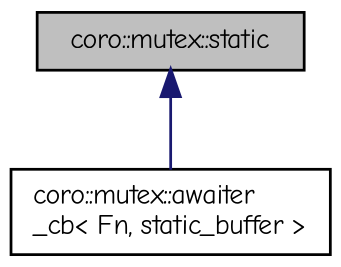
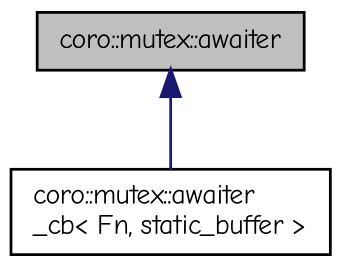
  digraph {
    fontname="Comic Neue"
    node [color=black fontname="Comic Neue" fontsize=10 shape=record style=filled]
-   n1 [fillcolor=grey75 fontcolor=black height=0.2 label="coro::mutex::static" width=0.4]
+   n1 [fillcolor=grey75 fontcolor=black height=0.2 label="coro::mutex::awaiter" width=0.4]
    n2 [fillcolor=white height=0.2 label="coro::mutex::awaiter\l_cb\< Fn, static_buffer \>" width=0.4]
    n1 -> n2 [color=midnightblue dir=back fontname="Comic Neue" fontsize=10 labelfontname=Helvetica labelfontsize=10 style=solid]
  }
